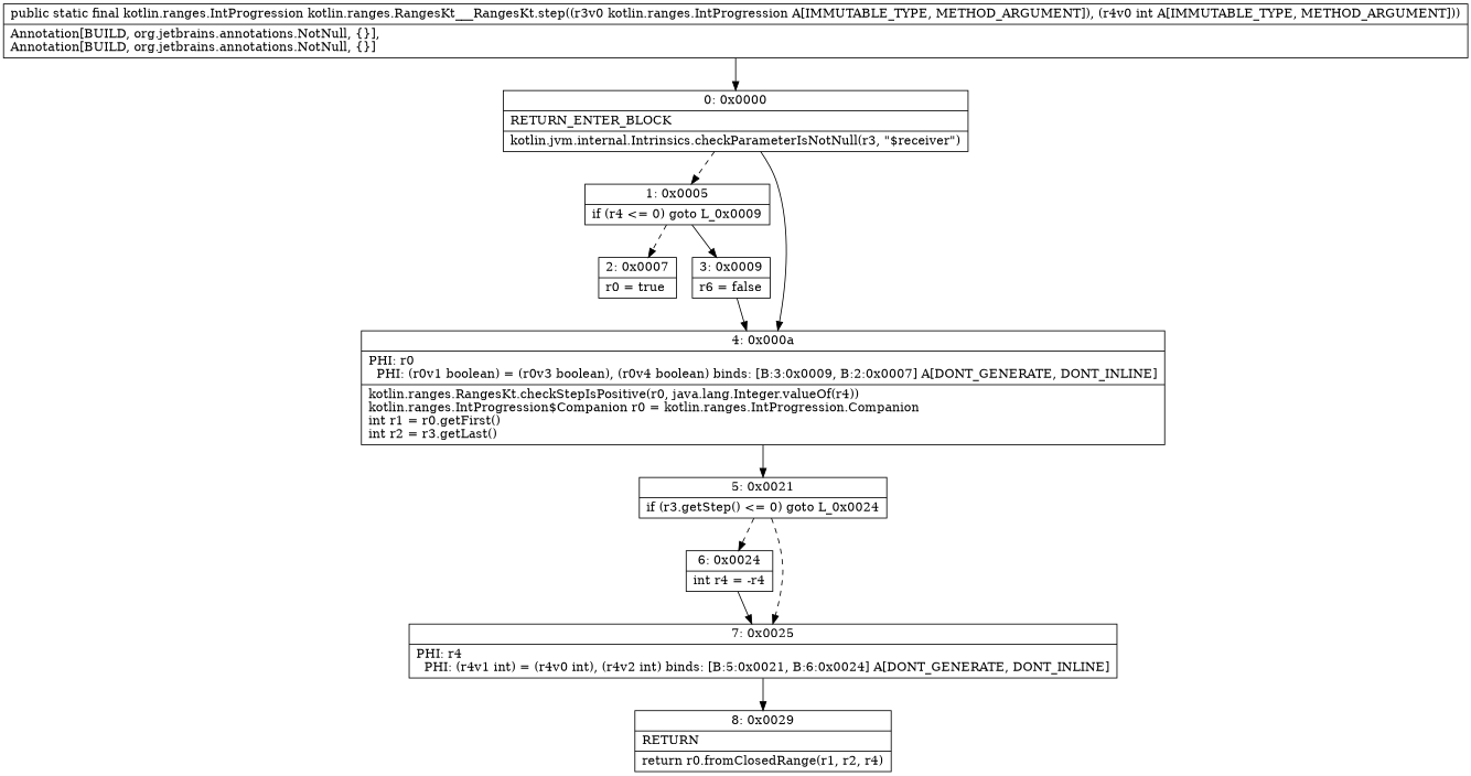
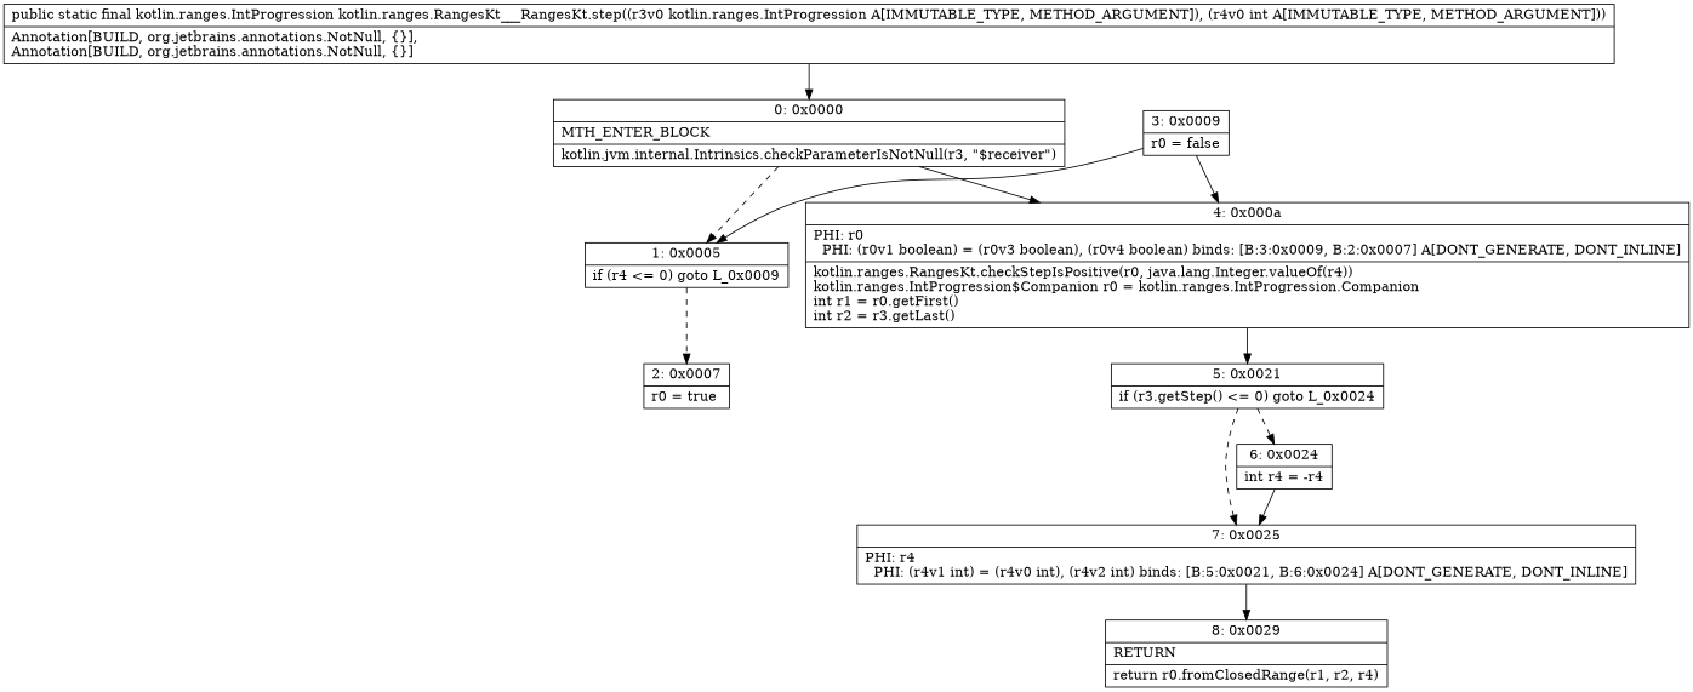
  digraph {
    node [shape=record]
-   n1 [label="{0\:\ 0x0000|RETURN_ENTER_BLOCK\l|kotlin.jvm.internal.Intrinsics.checkParameterIsNotNull(r3, \"$receiver\")\l}"]
+   n1 [label="{0\:\ 0x0000|MTH_ENTER_BLOCK\l|kotlin.jvm.internal.Intrinsics.checkParameterIsNotNull(r3, \"$receiver\")\l}"]
    n2 [label="{1\:\ 0x0005|if (r4 \<= 0) goto L_0x0009\l}"]
    n3 [label="{4\:\ 0x000a|PHI: r0 \l  PHI: (r0v1 boolean) = (r0v3 boolean), (r0v4 boolean) binds: [B:3:0x0009, B:2:0x0007] A[DONT_GENERATE, DONT_INLINE]\l|kotlin.ranges.RangesKt.checkStepIsPositive(r0, java.lang.Integer.valueOf(r4))\lkotlin.ranges.IntProgression$Companion r0 = kotlin.ranges.IntProgression.Companion\lint r1 = r0.getFirst()\lint r2 = r3.getLast()\l}"]
    n4 [label="{2\:\ 0x0007|r0 = true\l}"]
-   n5 [label="{3\:\ 0x0009|r6 = false\l}"]
+   n5 [label="{3\:\ 0x0009|r0 = false\l}"]
    n6 [label="{5\:\ 0x0021|if (r3.getStep() \<= 0) goto L_0x0024\l}"]
    n7 [label="{6\:\ 0x0024|int r4 = \-r4\l}"]
    n8 [label="{7\:\ 0x0025|PHI: r4 \l  PHI: (r4v1 int) = (r4v0 int), (r4v2 int) binds: [B:5:0x0021, B:6:0x0024] A[DONT_GENERATE, DONT_INLINE]\l}"]
    n9 [label="{8\:\ 0x0029|RETURN\l|return r0.fromClosedRange(r1, r2, r4)\l}"]
    n10 [label="{public static final kotlin.ranges.IntProgression kotlin.ranges.RangesKt___RangesKt.step((r3v0 kotlin.ranges.IntProgression A[IMMUTABLE_TYPE, METHOD_ARGUMENT]), (r4v0 int A[IMMUTABLE_TYPE, METHOD_ARGUMENT]))  | Annotation[BUILD, org.jetbrains.annotations.NotNull, \{\}], \lAnnotation[BUILD, org.jetbrains.annotations.NotNull, \{\}]\l}"]
    n1 -> n2 [style=dashed]
    n1 -> n3
    n2 -> n4 [style=dashed]
-   n2 -> n5
+   n5 -> n2
    n3 -> n6
    n5 -> n3
    n6 -> n7 [style=dashed]
    n6 -> n8 [style=dashed]
    n7 -> n8
    n8 -> n9
    n10 -> n1
  }
